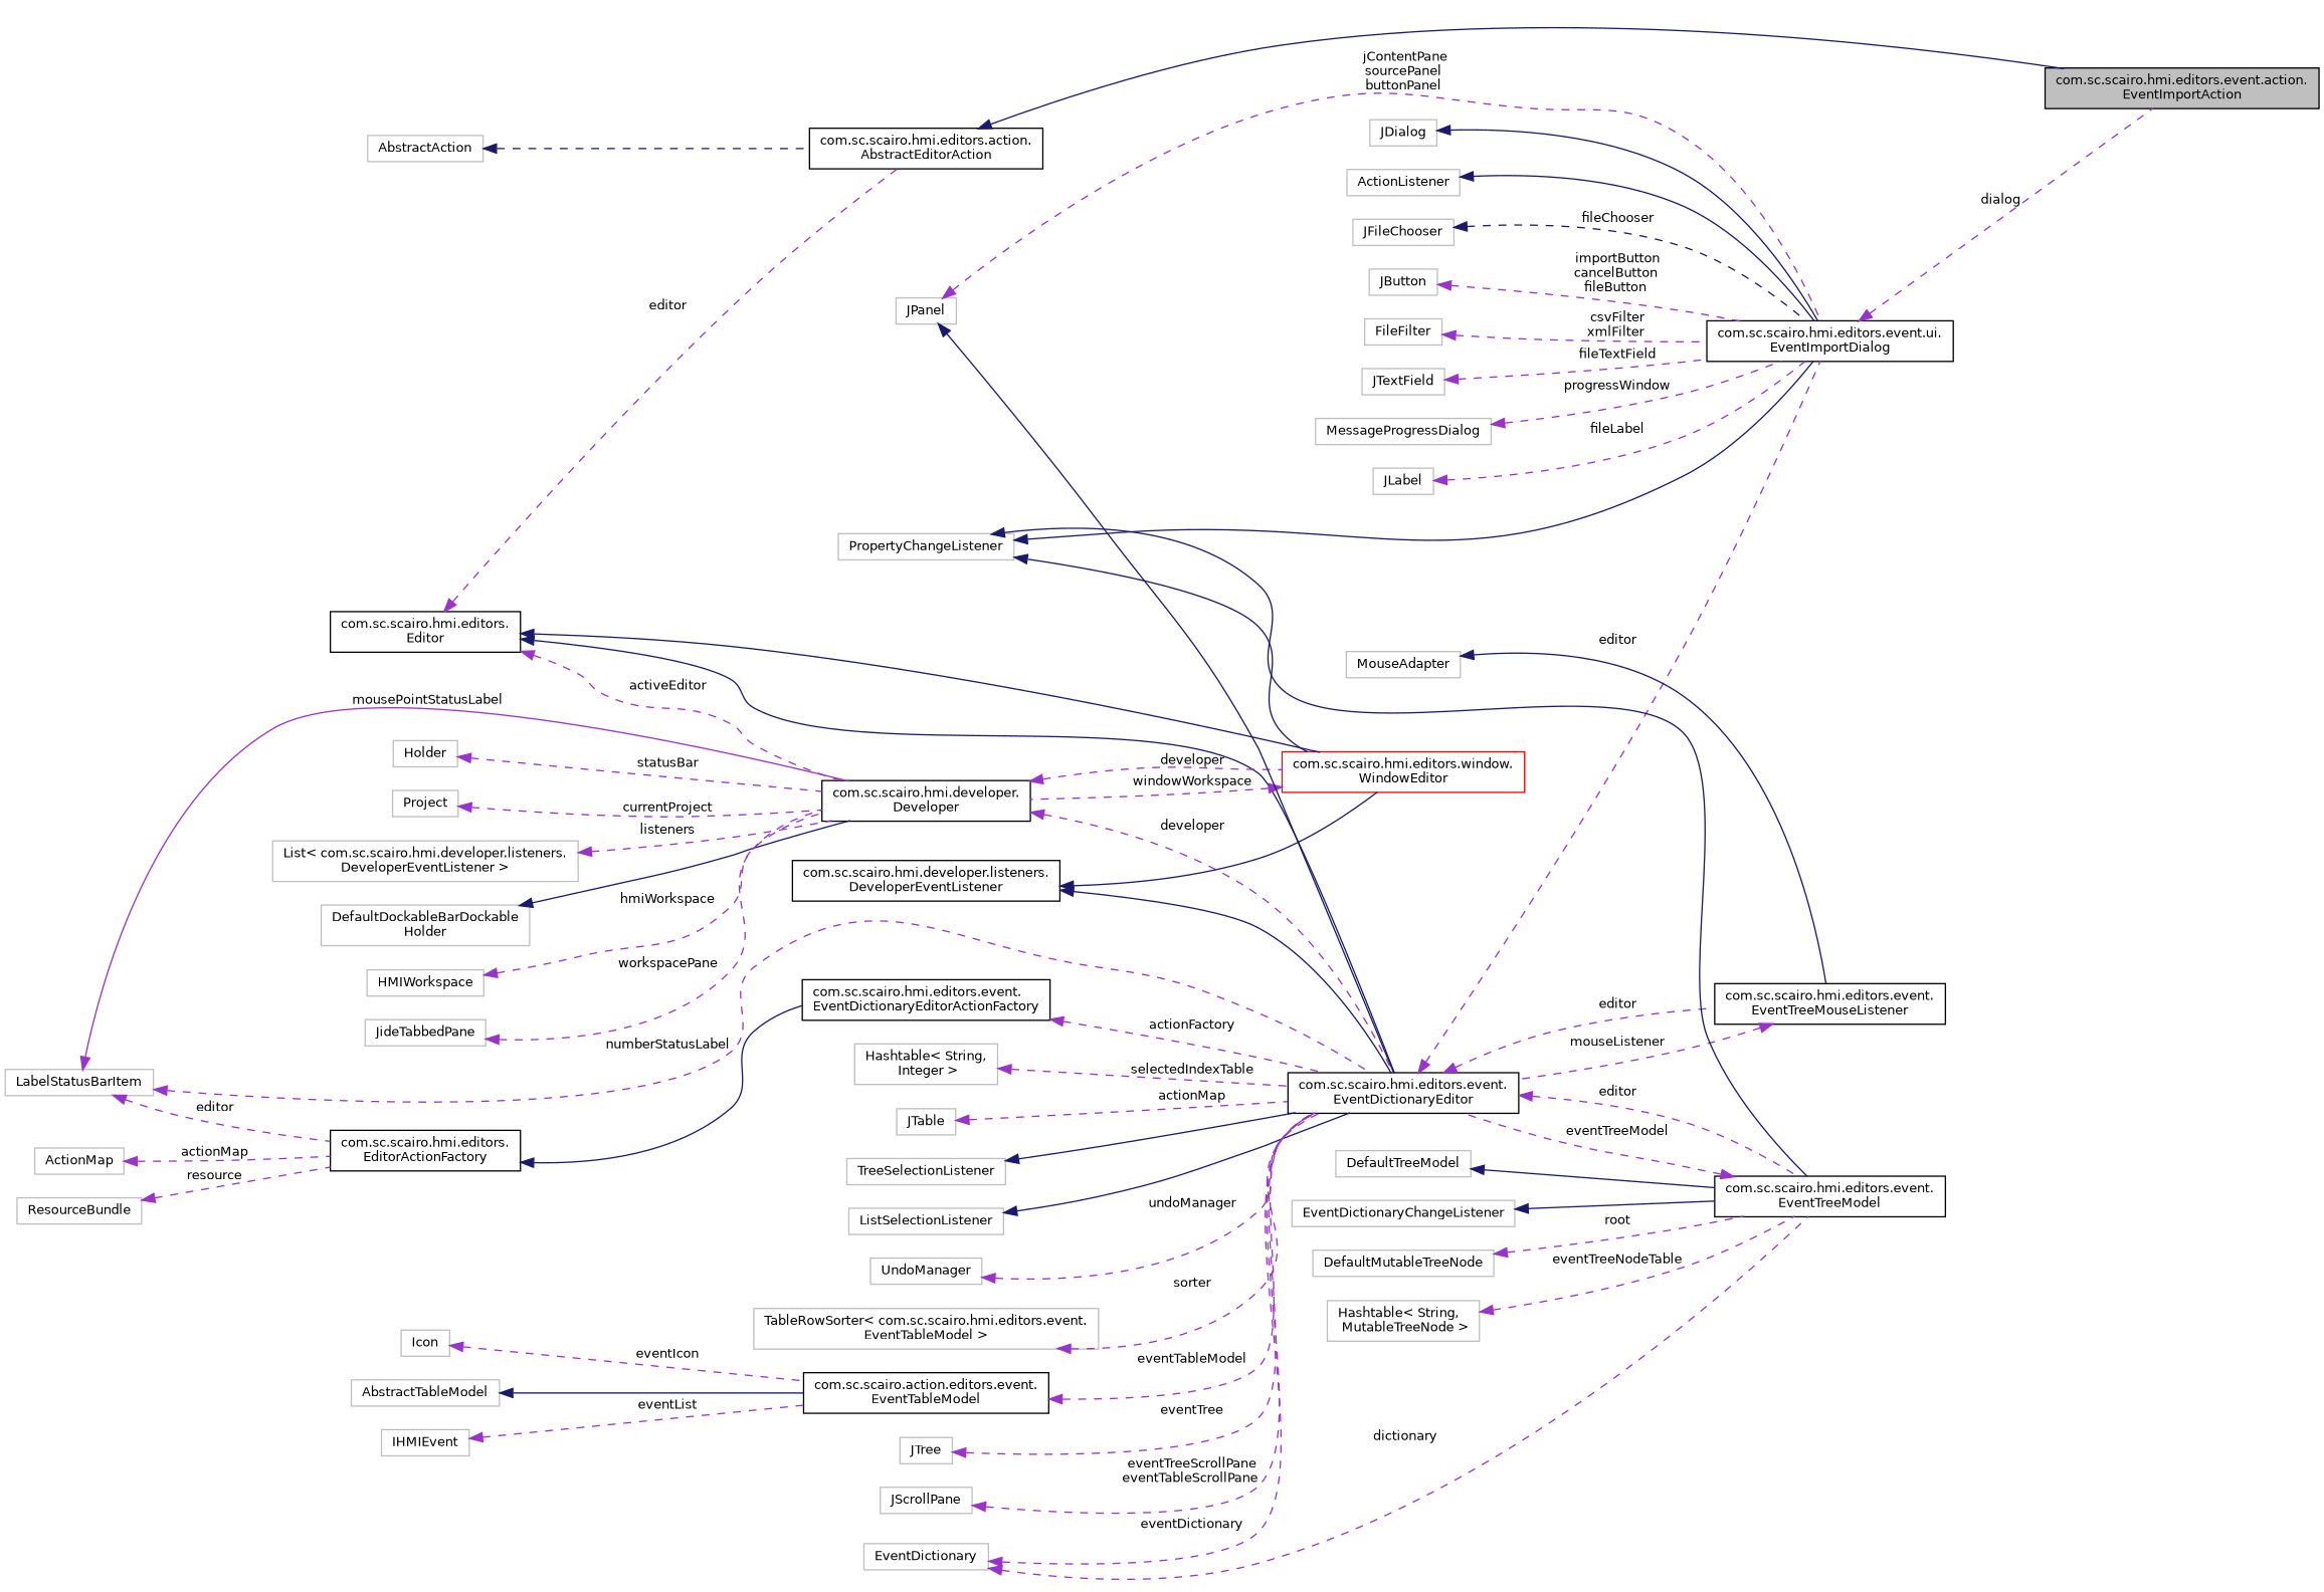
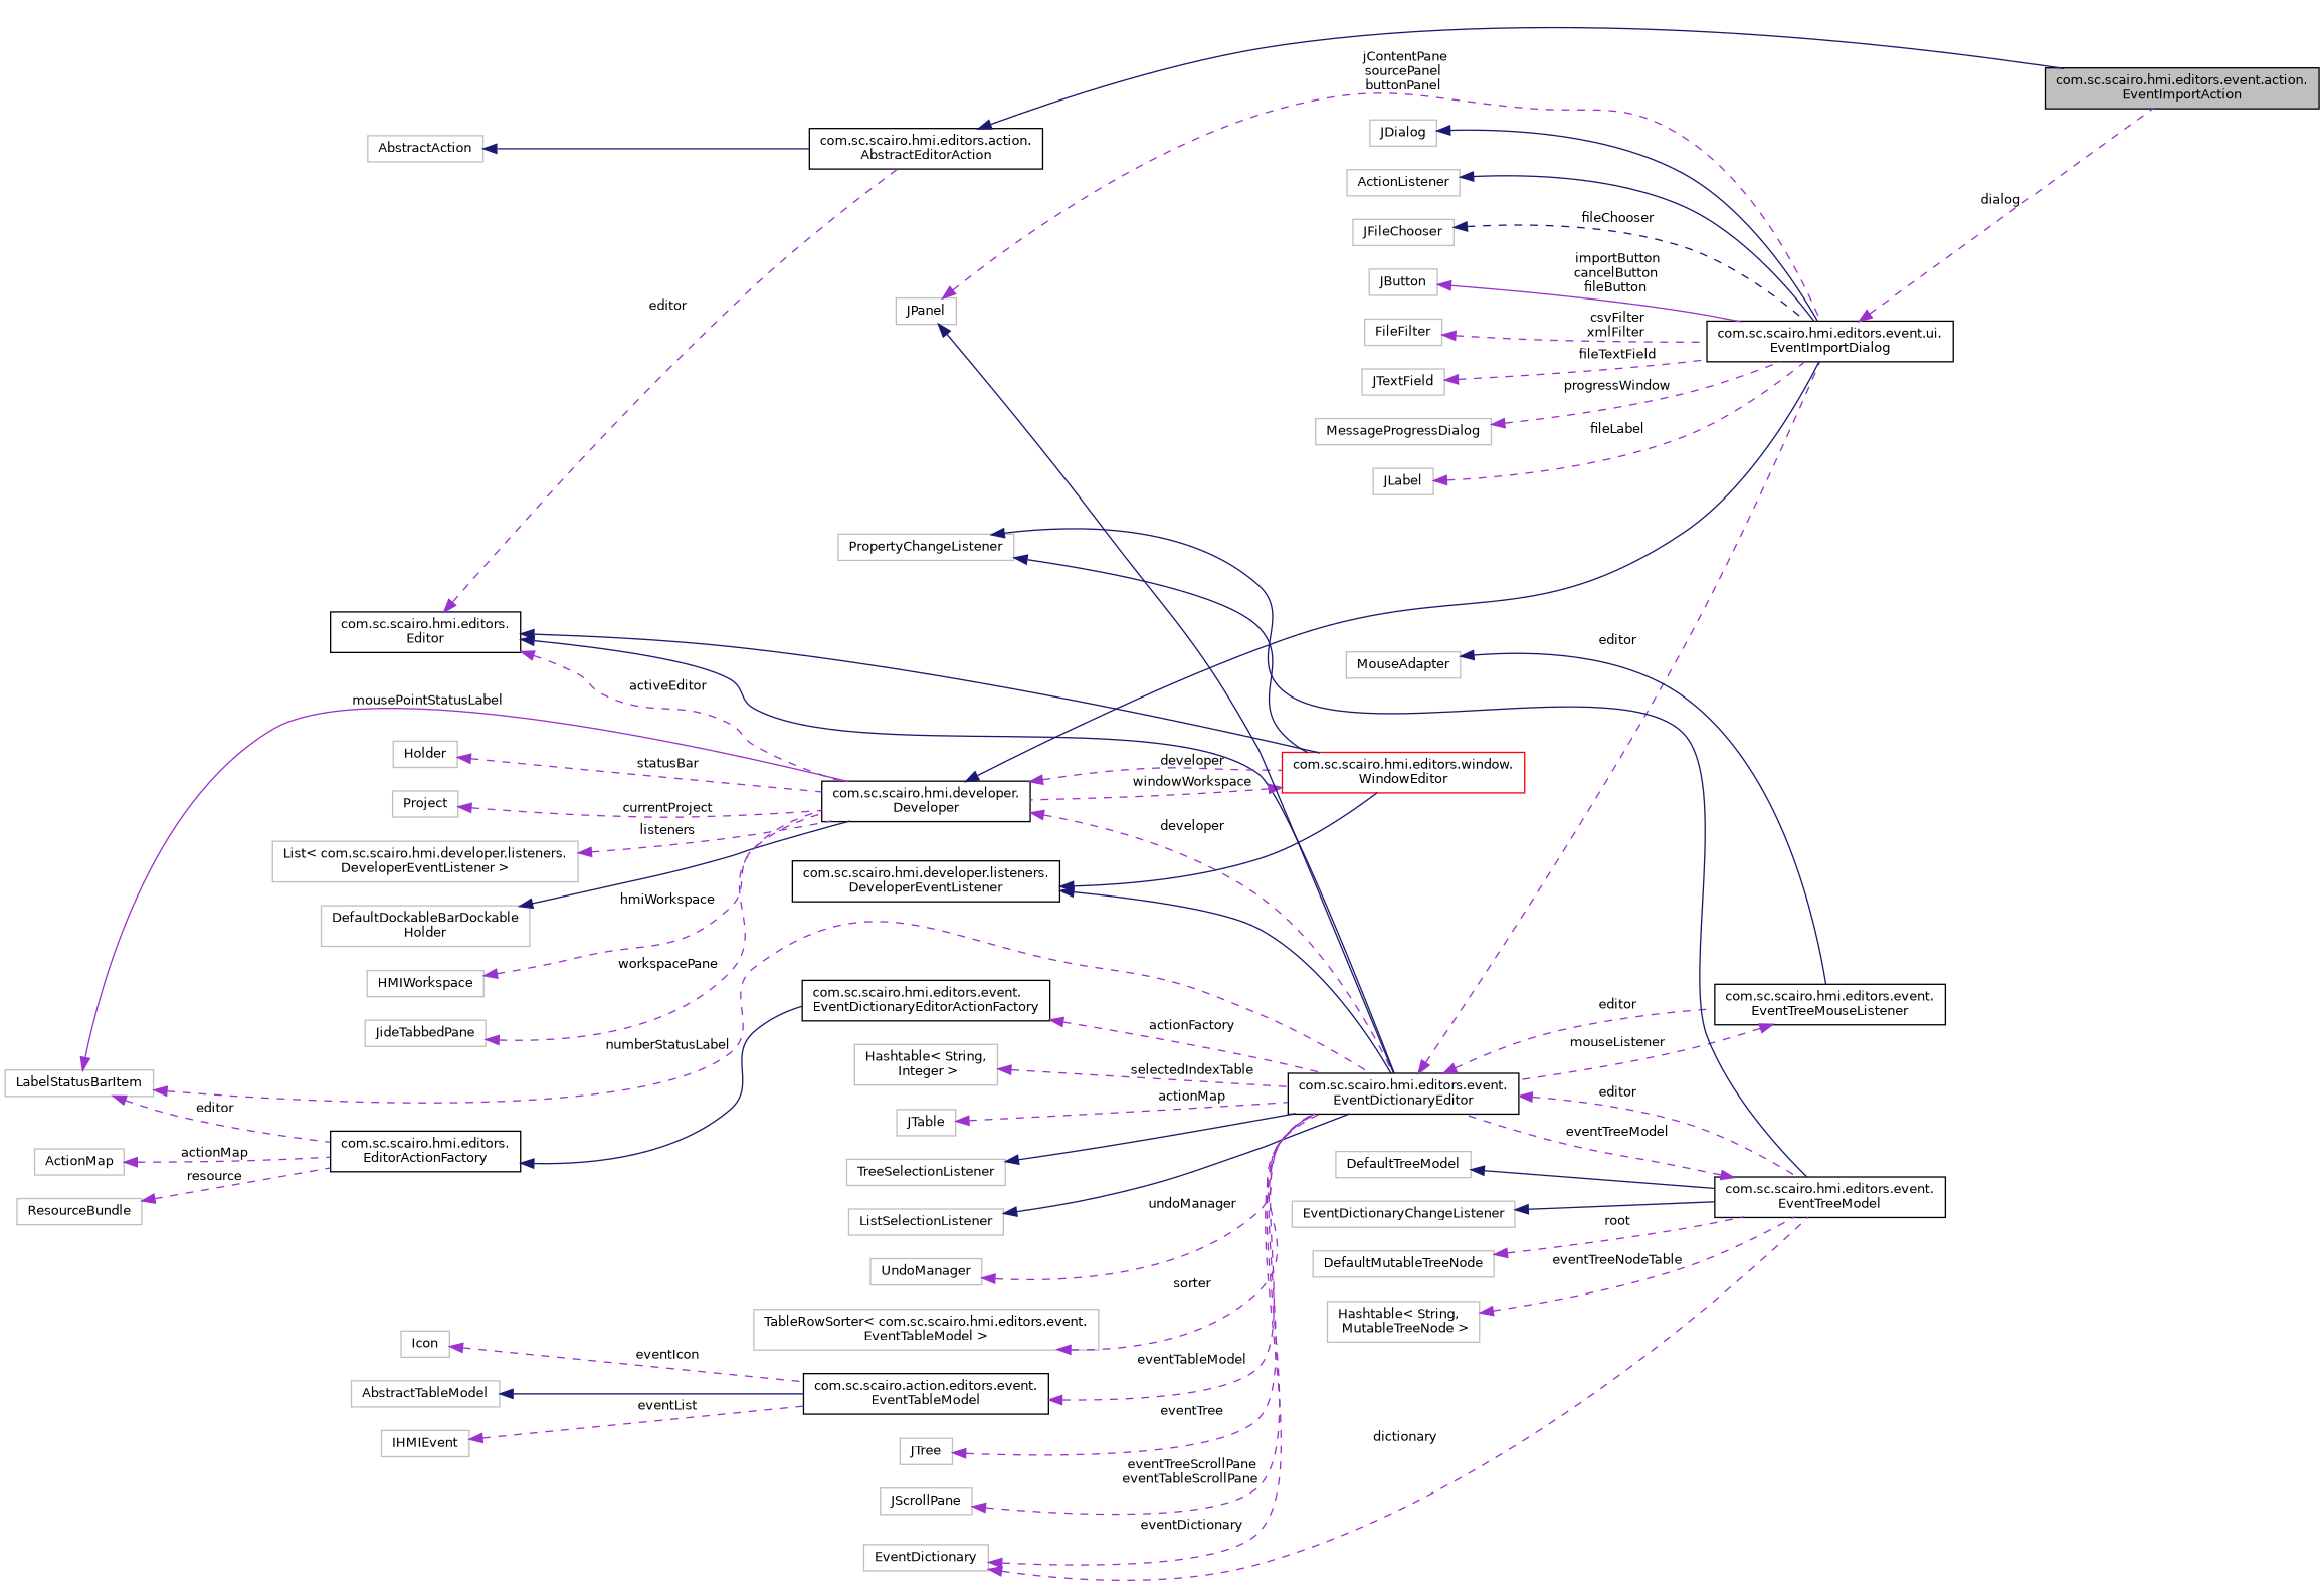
  digraph {
    rankdir=LR
    node [color=grey75 fillcolor=white fontname=Helvetica fontsize=10 shape=record style=filled]
    edge [color=darkorchid3 dir=back fontname=Helvetica fontsize=10 labelfontname=Helvetica labelfontsize=10 style=dashed]
    n1 [color=black fillcolor=grey75 fontcolor=black height=0.2 label="com.sc.scairo.hmi.editors.event.action.\lEventImportAction" width=0.4]
    n2 [color=black height=0.2 label="com.sc.scairo.hmi.editors.action.\lAbstractEditorAction" width=0.4]
    n3 [height=0.2 label=AbstractAction width=0.4]
    n4 [color=black height=0.2 label="com.sc.scairo.hmi.editors.\lEditor" width=0.4]
    n5 [color=black height=0.2 label="com.sc.scairo.hmi.editors.event.\lEventDictionaryEditor" width=0.4]
    n6 [color=black height=0.2 label="com.sc.scairo.hmi.developer.\lDeveloper" width=0.4]
    n7 [color=red height=0.2 label="com.sc.scairo.hmi.editors.window.\lWindowEditor" width=0.4]
    n8 [color=black height=0.2 label="com.sc.scairo.hmi.editors.event.ui.\lEventImportDialog" width=0.4]
    n9 [color=black height=0.2 label="com.sc.scairo.hmi.editors.event.\lEventTreeModel" width=0.4]
    n10 [color=black height=0.2 label="com.sc.scairo.hmi.editors.event.\lEventTreeMouseListener" width=0.4]
    n11 [color=black height=0.2 label="com.sc.scairo.hmi.editors.\lEditorActionFactory" width=0.4]
    n12 [color=black height=0.2 label="com.sc.scairo.hmi.editors.event.\lEventDictionaryEditorActionFactory" width=0.4]
    n13 [height=0.2 label=JDialog width=0.4]
    n14 [height=0.2 label=ActionListener width=0.4]
    n15 [height=0.2 label=PropertyChangeListener width=0.4]
    n16 [height=0.2 label=JFileChooser width=0.4]
    n17 [height=0.2 label=JButton width=0.4]
    n18 [height=0.2 label=JPanel width=0.4]
    n19 [color=black height=0.2 label="com.sc.scairo.hmi.developer.listeners.\lDeveloperEventListener" width=0.4]
    n20 [height=0.2 label=TreeSelectionListener width=0.4]
    n21 [height=0.2 label=ListSelectionListener width=0.4]
    n22 [height=0.2 label=DefaultTreeModel width=0.4]
    n23 [height=0.2 label=EventDictionaryChangeListener width=0.4]
    n24 [height=0.2 label=DefaultMutableTreeNode width=0.4]
    n25 [height=0.2 label="Hashtable\< String,\l MutableTreeNode \>" width=0.4]
    n26 [height=0.2 label=EventDictionary width=0.4]
    n27 [height=0.2 label=UndoManager width=0.4]
    n28 [height=0.2 label="TableRowSorter\< com.sc.scairo.hmi.editors.event.\lEventTableModel \>" width=0.4]
    n29 [color=black height=0.2 label="com.sc.scairo.action.editors.event.\lEventTableModel" width=0.4]
    n30 [height=0.2 label=AbstractTableModel width=0.4]
    n31 [height=0.2 label=IHMIEvent width=0.4]
    n32 [height=0.2 label=Icon width=0.4]
    n33 [height=0.2 label=LabelStatusBarItem width=0.4]
    n34 [height=0.2 label="Hashtable\< String,\l Integer \>" width=0.4]
    n35 [height=0.2 label=ResourceBundle width=0.4]
    n36 [height=0.2 label=ActionMap width=0.4]
    n37 [height=0.2 label=MouseAdapter width=0.4]
    n38 [height=0.2 label=JTable width=0.4]
    n39 [height=0.2 label="DefaultDockableBarDockable\lHolder" width=0.4]
    n40 [height=0.2 label=HMIWorkspace width=0.4]
    n41 [height=0.2 label=JideTabbedPane width=0.4]
    n42 [height=0.2 label=Holder width=0.4]
    n43 [height=0.2 label=Project width=0.4]
    n44 [height=0.2 label="List\< com.sc.scairo.hmi.developer.listeners.\lDeveloperEventListener \>" width=0.4]
    n45 [height=0.2 label=JTree width=0.4]
    n46 [height=0.2 label=JScrollPane width=0.4]
    n47 [height=0.2 label=FileFilter width=0.4]
    n48 [height=0.2 label=JTextField width=0.4]
    n49 [height=0.2 label=MessageProgressDialog width=0.4]
    n50 [height=0.2 label=JLabel width=0.4]
    n2 -> n1 [color=midnightblue style=solid]
-   n3 -> n2 [color=midnightblue]
+   n3 -> n2 [color=midnightblue style=solid]
    n4 -> n2 [label=" editor"]
    n4 -> n5 [color=midnightblue style=solid]
    n4 -> n6 [label=" activeEditor"]
    n4 -> n7 [color=midnightblue style=solid]
    n5 -> n8 [label=" editor"]
    n5 -> n9 [label=" editor"]
    n5 -> n10 [label=" editor"]
    n6 -> n5 [label=" developer"]
    n6 -> n7 [label=" developer"]
    n7 -> n6 [label=" windowWorkspace"]
    n8 -> n1 [label=" dialog"]
    n9 -> n5 [label=" eventTreeModel"]
    n10 -> n5 [label=" mouseListener"]
    n11 -> n12 [color=midnightblue style=solid]
    n12 -> n5 [label=" actionFactory"]
    n13 -> n8 [color=midnightblue style=solid]
    n14 -> n8 [color=midnightblue style=solid]
    n15 -> n7 [color=midnightblue style=solid]
-   n15 -> n8 [color=midnightblue style=solid]
+   n6 -> n8 [color=midnightblue style=solid]
    n15 -> n9 [color=midnightblue style=solid]
    n16 -> n8 [color=midnightblue label=" fileChooser"]
-   n17 -> n8 [label=" importButton\ncancelButton\nfileButton"]
+   n17 -> n8 [label=" importButton\ncancelButton\nfileButton" style=solid]
    n18 -> n5 [color=midnightblue style=solid]
    n18 -> n8 [label=" jContentPane\nsourcePanel\nbuttonPanel"]
    n19 -> n5 [color=midnightblue style=solid]
    n19 -> n7 [color=midnightblue style=solid]
    n20 -> n5 [color=midnightblue style=solid]
    n21 -> n5 [color=midnightblue style=solid]
    n22 -> n9 [color=midnightblue style=solid]
    n23 -> n9 [color=midnightblue style=solid]
    n24 -> n9 [label=" root"]
    n25 -> n9 [label=" eventTreeNodeTable"]
    n26 -> n5 [label=" eventDictionary"]
    n26 -> n9 [label=" dictionary"]
    n27 -> n5 [label=" undoManager"]
    n28 -> n5 [label=" sorter"]
    n29 -> n5 [label=" eventTableModel"]
    n30 -> n29 [color=midnightblue style=solid]
    n31 -> n29 [label=" eventList"]
    n32 -> n29 [label=" eventIcon"]
    n33 -> n5 [label=" numberStatusLabel"]
    n33 -> n6 [label=" mousePointStatusLabel" style=solid]
    n33 -> n11 [label=" editor"]
    n34 -> n5 [label=" selectedIndexTable"]
    n35 -> n11 [label=" resource"]
    n36 -> n11 [label=" actionMap"]
    n37 -> n10 [color=midnightblue style=solid]
    n38 -> n5 [label=" actionMap"]
    n39 -> n6 [color=midnightblue style=solid]
    n40 -> n6 [label=" hmiWorkspace"]
    n41 -> n6 [label=" workspacePane"]
    n42 -> n6 [label=" statusBar"]
    n43 -> n6 [label=" currentProject"]
    n44 -> n6 [label=" listeners"]
    n45 -> n5 [label=" eventTree"]
    n46 -> n5 [label=" eventTreeScrollPane\neventTableScrollPane"]
    n47 -> n8 [label=" csvFilter\nxmlFilter"]
    n48 -> n8 [label=" fileTextField"]
    n49 -> n8 [label=" progressWindow"]
    n50 -> n8 [label=" fileLabel"]
  }
